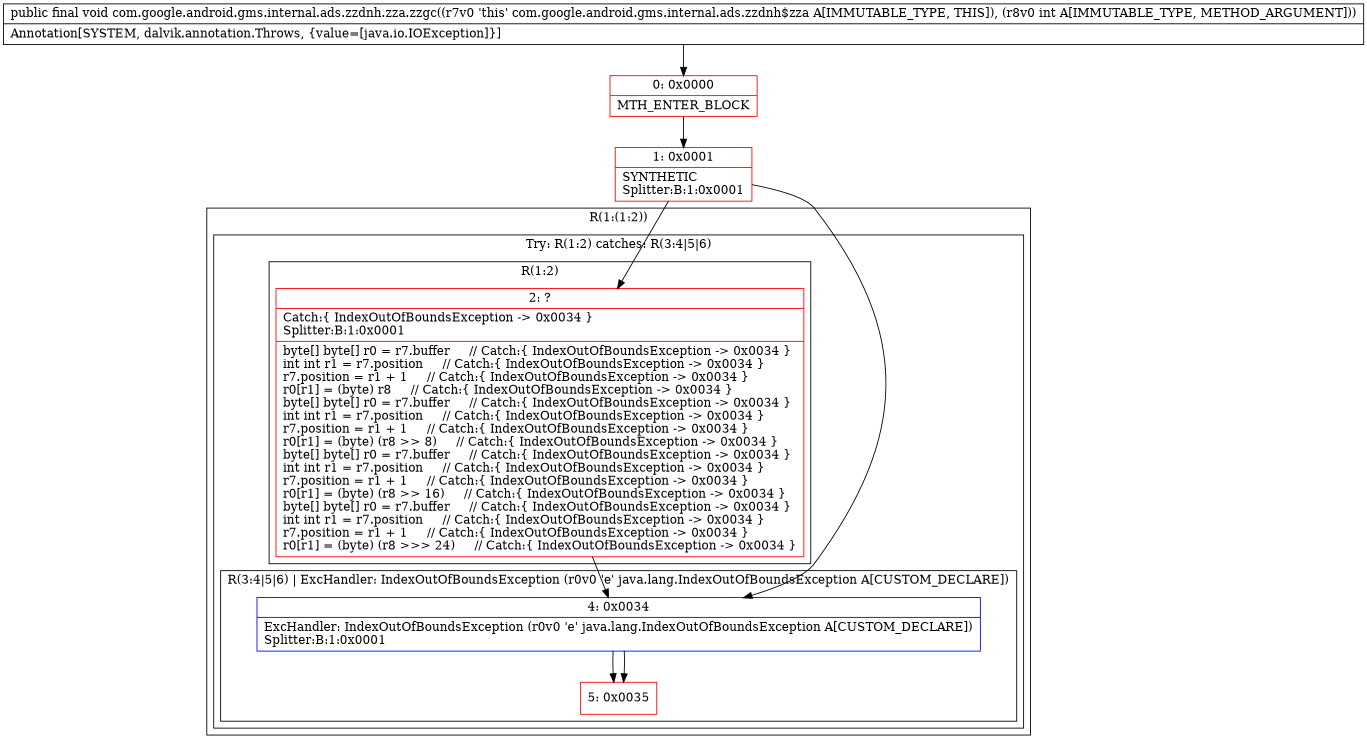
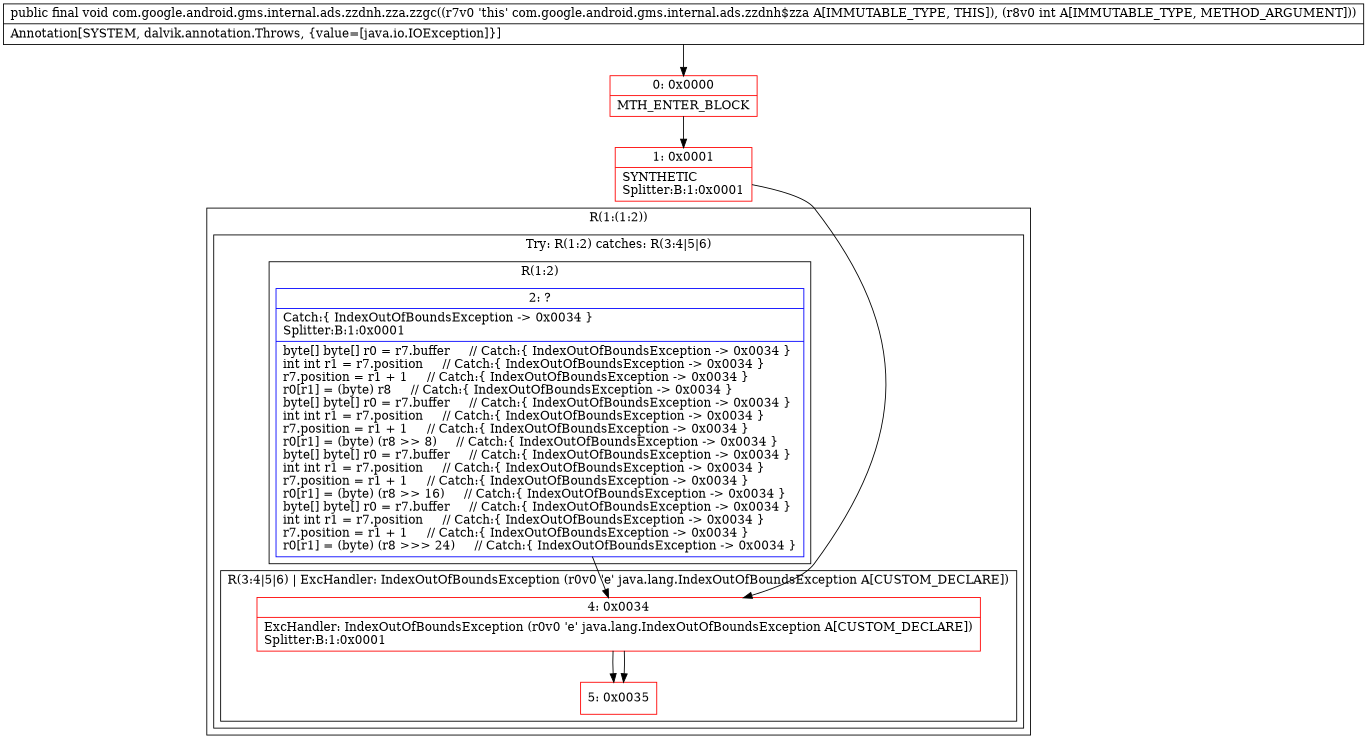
  digraph {
    node [color=red shape=record]
-   n1 [label="{2\:\ ?|Catch:\{ IndexOutOfBoundsException \-\> 0x0034 \}\lSplitter:B:1:0x0001\l|byte[] byte[] r0 = r7.buffer     \/\/ Catch:\{ IndexOutOfBoundsException \-\> 0x0034 \}\lint int r1 = r7.position     \/\/ Catch:\{ IndexOutOfBoundsException \-\> 0x0034 \}\lr7.position = r1 + 1     \/\/ Catch:\{ IndexOutOfBoundsException \-\> 0x0034 \}\lr0[r1] = (byte) r8     \/\/ Catch:\{ IndexOutOfBoundsException \-\> 0x0034 \}\lbyte[] byte[] r0 = r7.buffer     \/\/ Catch:\{ IndexOutOfBoundsException \-\> 0x0034 \}\lint int r1 = r7.position     \/\/ Catch:\{ IndexOutOfBoundsException \-\> 0x0034 \}\lr7.position = r1 + 1     \/\/ Catch:\{ IndexOutOfBoundsException \-\> 0x0034 \}\lr0[r1] = (byte) (r8 \>\> 8)     \/\/ Catch:\{ IndexOutOfBoundsException \-\> 0x0034 \}\lbyte[] byte[] r0 = r7.buffer     \/\/ Catch:\{ IndexOutOfBoundsException \-\> 0x0034 \}\lint int r1 = r7.position     \/\/ Catch:\{ IndexOutOfBoundsException \-\> 0x0034 \}\lr7.position = r1 + 1     \/\/ Catch:\{ IndexOutOfBoundsException \-\> 0x0034 \}\lr0[r1] = (byte) (r8 \>\> 16)     \/\/ Catch:\{ IndexOutOfBoundsException \-\> 0x0034 \}\lbyte[] byte[] r0 = r7.buffer     \/\/ Catch:\{ IndexOutOfBoundsException \-\> 0x0034 \}\lint int r1 = r7.position     \/\/ Catch:\{ IndexOutOfBoundsException \-\> 0x0034 \}\lr7.position = r1 + 1     \/\/ Catch:\{ IndexOutOfBoundsException \-\> 0x0034 \}\lr0[r1] = (byte) (r8 \>\>\> 24)     \/\/ Catch:\{ IndexOutOfBoundsException \-\> 0x0034 \}\l}"]
-   n2 [color=blue label="{4\:\ 0x0034|ExcHandler: IndexOutOfBoundsException (r0v0 'e' java.lang.IndexOutOfBoundsException A[CUSTOM_DECLARE])\lSplitter:B:1:0x0001\l}"]
+   n1 [color=blue label="{2\:\ ?|Catch:\{ IndexOutOfBoundsException \-\> 0x0034 \}\lSplitter:B:1:0x0001\l|byte[] byte[] r0 = r7.buffer     \/\/ Catch:\{ IndexOutOfBoundsException \-\> 0x0034 \}\lint int r1 = r7.position     \/\/ Catch:\{ IndexOutOfBoundsException \-\> 0x0034 \}\lr7.position = r1 + 1     \/\/ Catch:\{ IndexOutOfBoundsException \-\> 0x0034 \}\lr0[r1] = (byte) r8     \/\/ Catch:\{ IndexOutOfBoundsException \-\> 0x0034 \}\lbyte[] byte[] r0 = r7.buffer     \/\/ Catch:\{ IndexOutOfBoundsException \-\> 0x0034 \}\lint int r1 = r7.position     \/\/ Catch:\{ IndexOutOfBoundsException \-\> 0x0034 \}\lr7.position = r1 + 1     \/\/ Catch:\{ IndexOutOfBoundsException \-\> 0x0034 \}\lr0[r1] = (byte) (r8 \>\> 8)     \/\/ Catch:\{ IndexOutOfBoundsException \-\> 0x0034 \}\lbyte[] byte[] r0 = r7.buffer     \/\/ Catch:\{ IndexOutOfBoundsException \-\> 0x0034 \}\lint int r1 = r7.position     \/\/ Catch:\{ IndexOutOfBoundsException \-\> 0x0034 \}\lr7.position = r1 + 1     \/\/ Catch:\{ IndexOutOfBoundsException \-\> 0x0034 \}\lr0[r1] = (byte) (r8 \>\> 16)     \/\/ Catch:\{ IndexOutOfBoundsException \-\> 0x0034 \}\lbyte[] byte[] r0 = r7.buffer     \/\/ Catch:\{ IndexOutOfBoundsException \-\> 0x0034 \}\lint int r1 = r7.position     \/\/ Catch:\{ IndexOutOfBoundsException \-\> 0x0034 \}\lr7.position = r1 + 1     \/\/ Catch:\{ IndexOutOfBoundsException \-\> 0x0034 \}\lr0[r1] = (byte) (r8 \>\>\> 24)     \/\/ Catch:\{ IndexOutOfBoundsException \-\> 0x0034 \}\l}"]
+   n2 [label="{4\:\ 0x0034|ExcHandler: IndexOutOfBoundsException (r0v0 'e' java.lang.IndexOutOfBoundsException A[CUSTOM_DECLARE])\lSplitter:B:1:0x0001\l}"]
    n3 [label="{5\:\ 0x0035}"]
    n4 [label="{0\:\ 0x0000|MTH_ENTER_BLOCK\l}"]
    n5 [label="{1\:\ 0x0001|SYNTHETIC\lSplitter:B:1:0x0001\l}"]
    n6 [label="{public final void com.google.android.gms.internal.ads.zzdnh.zza.zzgc((r7v0 'this' com.google.android.gms.internal.ads.zzdnh$zza A[IMMUTABLE_TYPE, THIS]), (r8v0 int A[IMMUTABLE_TYPE, METHOD_ARGUMENT]))  | Annotation[SYSTEM, dalvik.annotation.Throws, \{value=[java.io.IOException]\}]\l}" color=""]
    subgraph cluster_1 {
      label="R(1:(1:2))"
      subgraph cluster_2 {
        label="Try: R(1:2) catches: R(3:4|5|6)"
        subgraph cluster_3 {
          label="R(1:2)"
          n1
        }
        subgraph cluster_4 {
          label="R(3:4|5|6) | ExcHandler: IndexOutOfBoundsException (r0v0 'e' java.lang.IndexOutOfBoundsException A[CUSTOM_DECLARE])\l"
          n2
          n3
        }
      }
    }
    subgraph cluster_5 {
      label="R(3:4|5|6) | ExcHandler: IndexOutOfBoundsException (r0v0 'e' java.lang.IndexOutOfBoundsException A[CUSTOM_DECLARE])\l"
    }
    n1 -> n2
    n2 -> n3
    n2 -> n3
    n4 -> n5
-   n5 -> n1
    n5 -> n2
    n6 -> n4
  }
